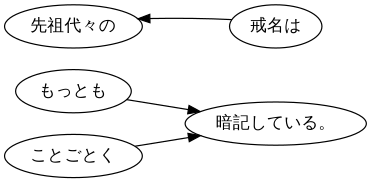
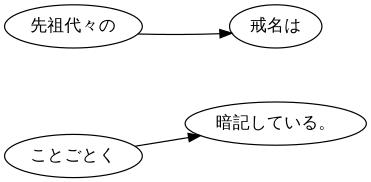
  digraph {
    rankdir=LR
-   n1 [label="もっとも"]
    n2 [label="暗記している。"]
    n3 [label="先祖代々の"]
    n4 [label="戒名は"]
    n5 [label="ことごとく"]
-   n1 -> n2
-   n4 -> n3
+   n3 -> n4
    n5 -> n2
  }
